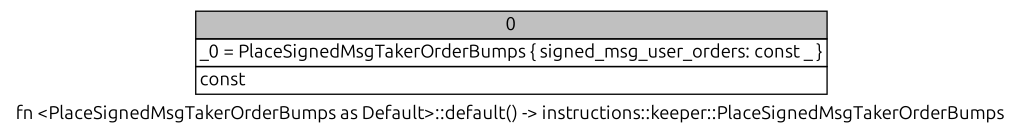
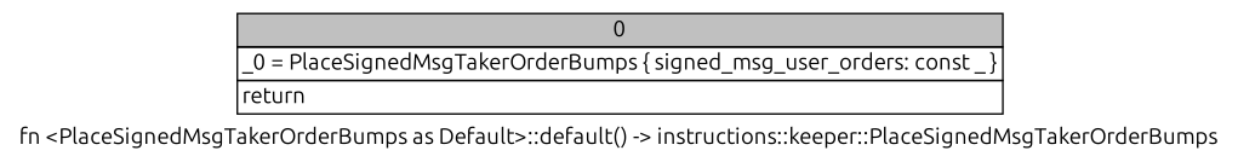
  digraph {
    fontname=Ubuntu
    label=<fn &lt;PlaceSignedMsgTakerOrderBumps as Default&gt;::default() -&gt; instructions::keeper::PlaceSignedMsgTakerOrderBumps<br align="left"/>>
    rankdir=LR
-   n1 [fontname=Ubuntu label=<<table border="0" cellborder="1" cellspacing="0"><tr><td bgcolor="gray" align="center" colspan="1">0</td></tr><tr><td align="left" balign="left">_0 = PlaceSignedMsgTakerOrderBumps { signed_msg_user_orders: const _ }<br/></td></tr><tr><td align="left">const</td></tr></table>> shape=none]
+   n1 [fontname=Ubuntu label=<<table border="0" cellborder="1" cellspacing="0"><tr><td bgcolor="gray" align="center" colspan="1">0</td></tr><tr><td align="left" balign="left">_0 = PlaceSignedMsgTakerOrderBumps { signed_msg_user_orders: const _ }<br/></td></tr><tr><td align="left">return</td></tr></table>> shape=none]
  }
